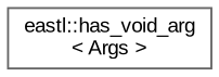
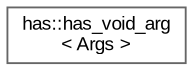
  digraph {
    rankdir=TB
    fontname="Liberation Sans"
-   n1 [color=grey40 fillcolor=white fontname="Liberation Sans" fontsize=10 height=0.2 label="eastl::has_void_arg\l\< Args \>" shape=box style=filled width=0.4]
+   n1 [color=grey40 fillcolor=white fontname="Liberation Sans" fontsize=10 height=0.2 label="has::has_void_arg\l\< Args \>" shape=box style=filled width=0.4]
  }
